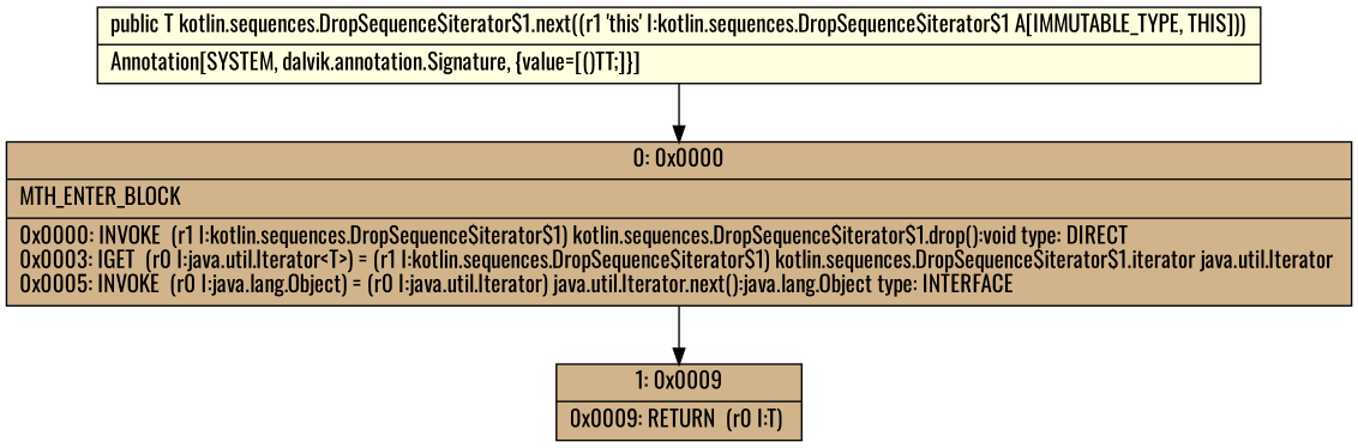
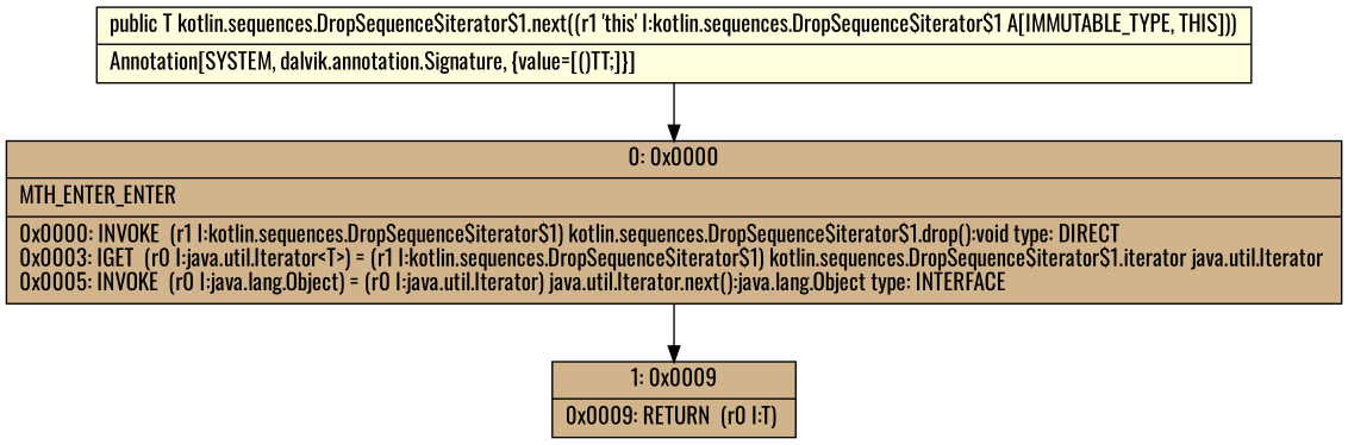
  digraph {
    fontname=Oswald
    node [shape=record style=filled fillcolor=tan fontname=Oswald]
    edge [fontname=Oswald]
-   n1 [label="{0\:\ 0x0000|MTH_ENTER_BLOCK\l|0x0000: INVOKE  (r1 I:kotlin.sequences.DropSequence$iterator$1) kotlin.sequences.DropSequence$iterator$1.drop():void type: DIRECT \l0x0003: IGET  (r0 I:java.util.Iterator\<T\>) = (r1 I:kotlin.sequences.DropSequence$iterator$1) kotlin.sequences.DropSequence$iterator$1.iterator java.util.Iterator \l0x0005: INVOKE  (r0 I:java.lang.Object) = (r0 I:java.util.Iterator) java.util.Iterator.next():java.lang.Object type: INTERFACE \l}"]
+   n1 [label="{0\:\ 0x0000|MTH_ENTER_ENTER\l|0x0000: INVOKE  (r1 I:kotlin.sequences.DropSequence$iterator$1) kotlin.sequences.DropSequence$iterator$1.drop():void type: DIRECT \l0x0003: IGET  (r0 I:java.util.Iterator\<T\>) = (r1 I:kotlin.sequences.DropSequence$iterator$1) kotlin.sequences.DropSequence$iterator$1.iterator java.util.Iterator \l0x0005: INVOKE  (r0 I:java.lang.Object) = (r0 I:java.util.Iterator) java.util.Iterator.next():java.lang.Object type: INTERFACE \l}"]
    n2 [label="{1\:\ 0x0009|0x0009: RETURN  (r0 I:T) \l}"]
    n3 [label="{public T kotlin.sequences.DropSequence$iterator$1.next((r1 'this' I:kotlin.sequences.DropSequence$iterator$1 A[IMMUTABLE_TYPE, THIS]))  | Annotation[SYSTEM, dalvik.annotation.Signature, \{value=[()TT;]\}]\l}" fillcolor=lightyellow]
    n1 -> n2
    n3 -> n1
  }
